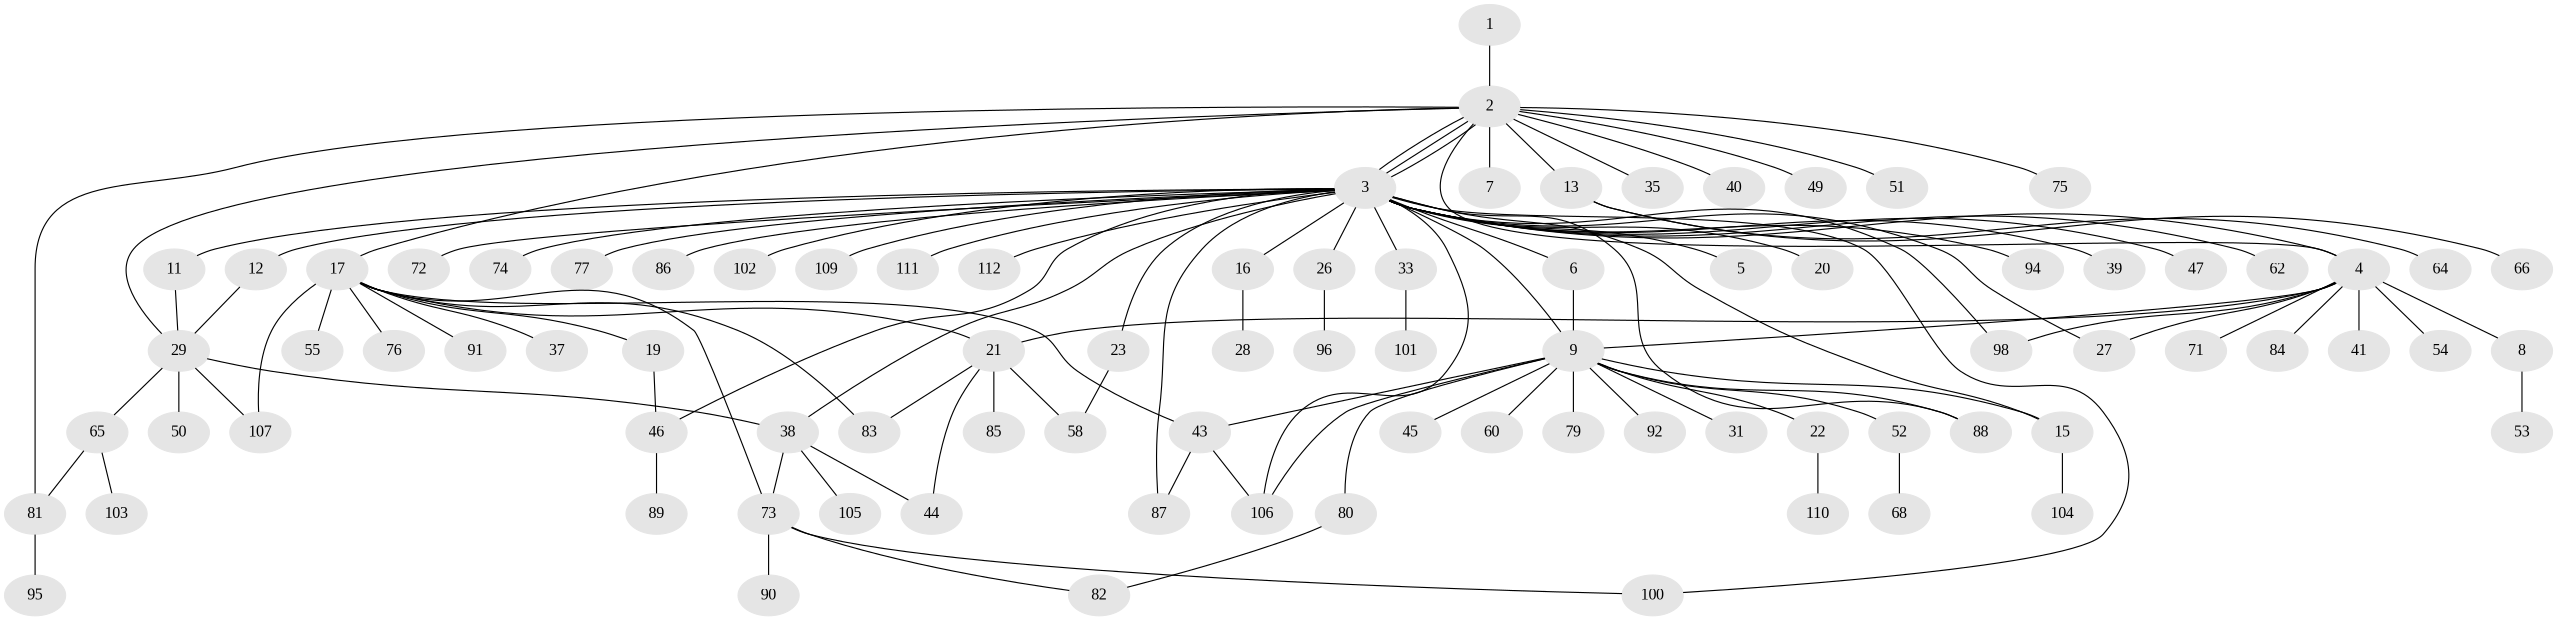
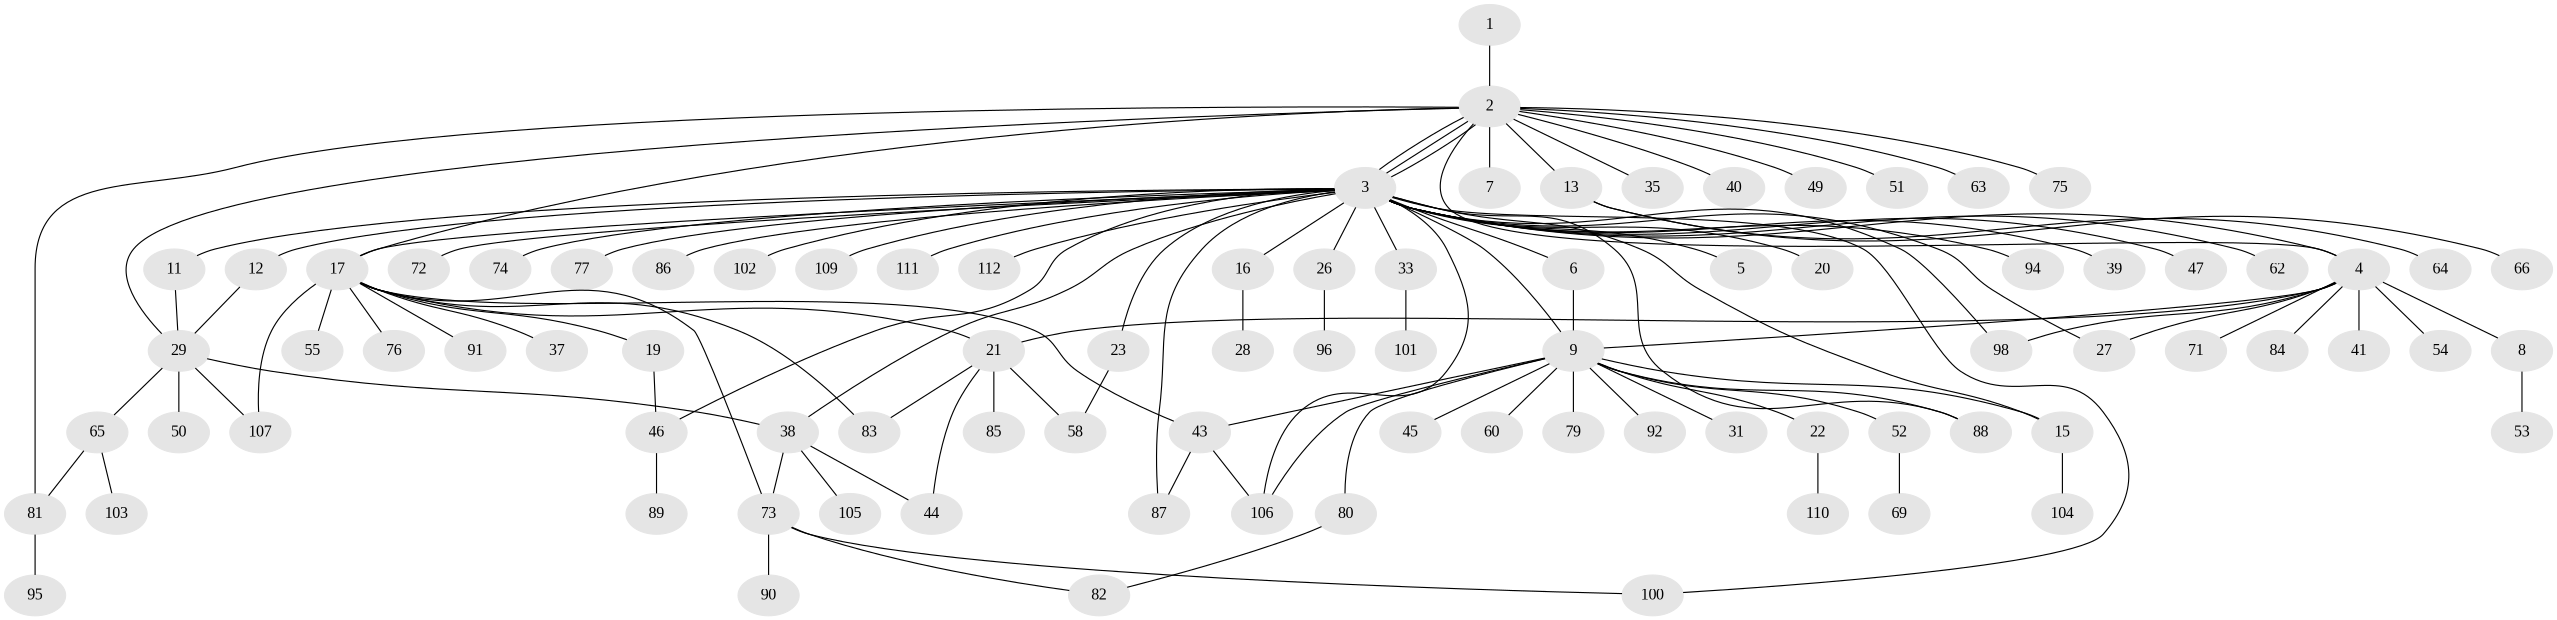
  graph {
    fontname="Liberation Serif"
    node [color=gray90 fontname="Liberation Serif" style=filled]
    edge [fontname="Liberation Serif"]
    2 [super="+25"]
    3 [super="+10"]
    4 [super="+59"]
    7
    13 [super="+24"]
    17 [super="+99"]
    29 [super="+70"]
    35
    40
    49
    51
+   63
    75
    81
    1
    5
    6 [super="+94"]
    9 [super="+14"]
    11
    12
    15 [super="+93"]
    16 [super="+32"]
    20
    23
    26 [super="+68"]
    27 [super="+57"]
    33
    n28 [label=94]
    38 [super="+42"]
    39
    46 [super="+56"]
    47
    62
    72
    74
    77
    86
    87
    88
    98
    100
    102
    106
    109
    111
    112
    8
    21 [super="+67"]
    41
    54
    71
    84
    64
    66
    43 [super="+97"]
    19
    37
    55
    73 [super="+108"]
    76
    83
    91
    107
    50
    65
    95
    22 [super="+36"]
    31
    45
    52 [super="+61"]
    60
    79
    80
    92
    104
    28
    58
    96
    101
    44
    105
    89
    53
    85
    110
-   69 [label=68]
+   69
    82
    90
    103
    2 -- 3
    2 -- 3
    2 -- 3
    2 -- 4
    2 -- 7
    2 -- 13
    2 -- 17
    2 -- 29
    2 -- 35
    2 -- 40
    2 -- 49
    2 -- 51
+   2 -- 63
    2 -- 75
    2 -- 81
    3 -- 4
+   3 -- 17
    3 -- 5
    3 -- 6
    3 -- 9
    3 -- 11
    3 -- 12
    3 -- 15 [weight=2]
    3 -- 16
    3 -- 20
    3 -- 23
    3 -- 26
    3 -- 27
    3 -- 33
    3 -- n28
    3 -- 38
    3 -- 39
    3 -- 46
    3 -- 47
    3 -- 62
    3 -- 72
    3 -- 74
    3 -- 77
    3 -- 86
    3 -- 87
    3 -- 88
    3 -- 98
    3 -- 100
    3 -- 102
    3 -- 106
    3 -- 109
    3 -- 111
    3 -- 112
    4 -- 9
    4 -- 27
    4 -- 98
    4 -- 8
    4 -- 21
    4 -- 41
    4 -- 54
    4 -- 71
    4 -- 84
    13 -- 64
    13 -- 66
    17 -- 21
    17 -- 43 [weight=2]
    17 -- 19
    17 -- 37
    17 -- 55
    17 -- 73
    17 -- 76
    17 -- 83
    17 -- 91
    17 -- 107
    29 -- 38
    29 -- 107
    29 -- 50
    29 -- 65
    81 -- 95
    1 -- 2
    6 -- 9
    9 -- 15
    9 -- 88
    9 -- 106
    9 -- 43
    9 -- 22 [weight=2]
    9 -- 31
    9 -- 45
    9 -- 52
    9 -- 60
    9 -- 79
    9 -- 80
    9 -- 92
    11 -- 29
    12 -- 29
    15 -- 104
    16 -- 28
    23 -- 58
    26 -- 96
    33 -- 101
    38 -- 73
    38 -- 44
    38 -- 105
    46 -- 89
    8 -- 53
    21 -- 83
    21 -- 58
    21 -- 44
    21 -- 85
    43 -- 87
    43 -- 106
    19 -- 46
    73 -- 100
    73 -- 82
    73 -- 90
    65 -- 81
    65 -- 103
    22 -- 110
    52 -- 69
    80 -- 82
  }
